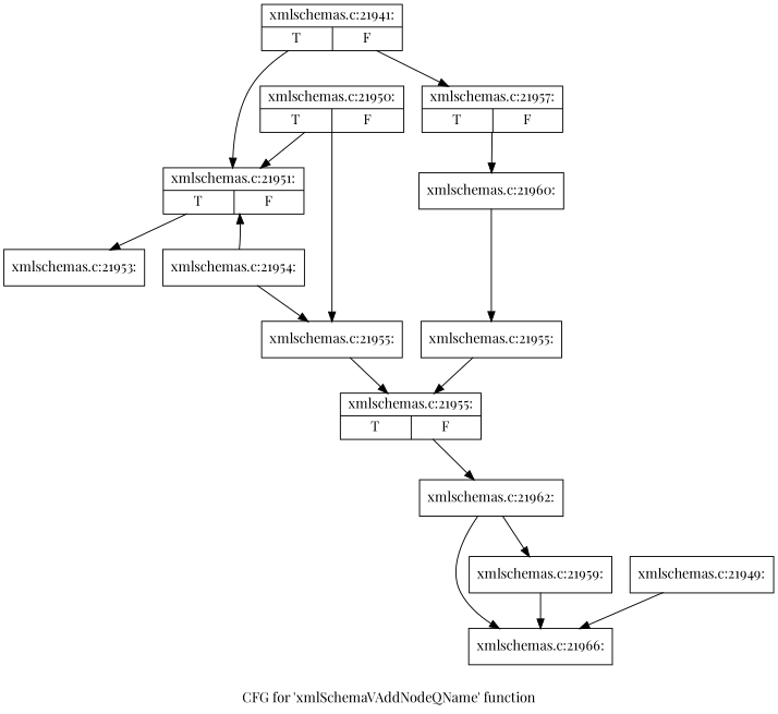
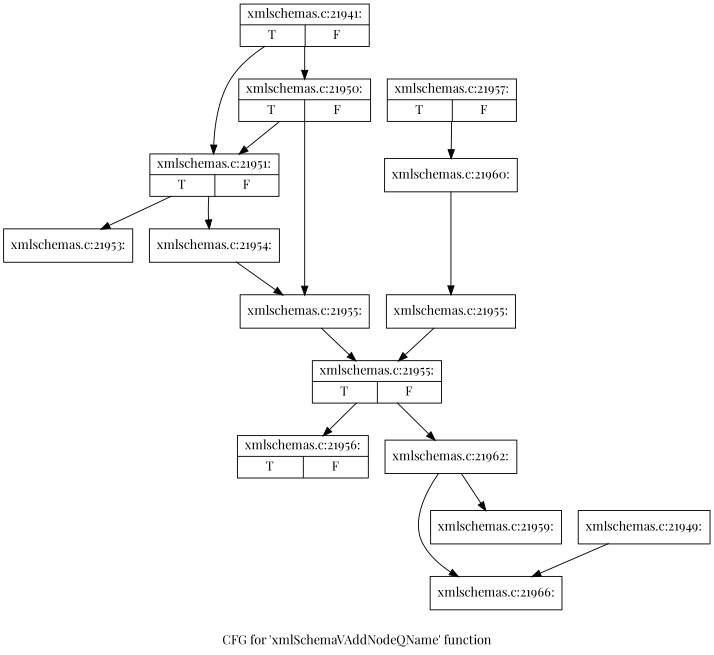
  digraph {
    fontname="Playfair Display"
    label="CFG for 'xmlSchemaVAddNodeQName' function"
    node [fontname="Playfair Display" shape=record]
    edge [fontname="Playfair Display"]
    n1 [label="{xmlschemas.c:21941:|{<s0>T|<s1>F}}"]
    n2 [label="{xmlschemas.c:21950:|{<s0>T|<s1>F}}"]
    n3 [label="{xmlschemas.c:21951:|{<s0>T|<s1>F}}"]
    n4 [label="{xmlschemas.c:21949:}"]
    n5 [label="{xmlschemas.c:21966:}"]
    n6 [label="{xmlschemas.c:21955:}"]
    n7 [label="{xmlschemas.c:21953:}"]
    n8 [label="{xmlschemas.c:21954:}"]
    n9 [label="{xmlschemas.c:21955:|{<s0>T|<s1>F}}"]
+   n10 [label="{xmlschemas.c:21956:|{<s0>T|<s1>F}}"]
    n11 [label="{xmlschemas.c:21962:}"]
    n12 [label="{xmlschemas.c:21959:}"]
    n13 [label="{xmlschemas.c:21957:|{<s0>T|<s1>F}}"]
    n14 [label="{xmlschemas.c:21960:}"]
    n15 [label="{xmlschemas.c:21955:}"]
-   n1 -> n13
+   n1 -> n2
    n1 -> n3
    n2 -> n3
    n2 -> n6
    n3 -> n7
-   n8 -> n3
+   n3 -> n8
    n4 -> n5
    n6 -> n9
    n8 -> n6
+   n9 -> n10
    n9 -> n11
    n11 -> n5
    n11 -> n12
-   n12 -> n5
    n13 -> n14
    n14 -> n15
    n15 -> n9
  }
